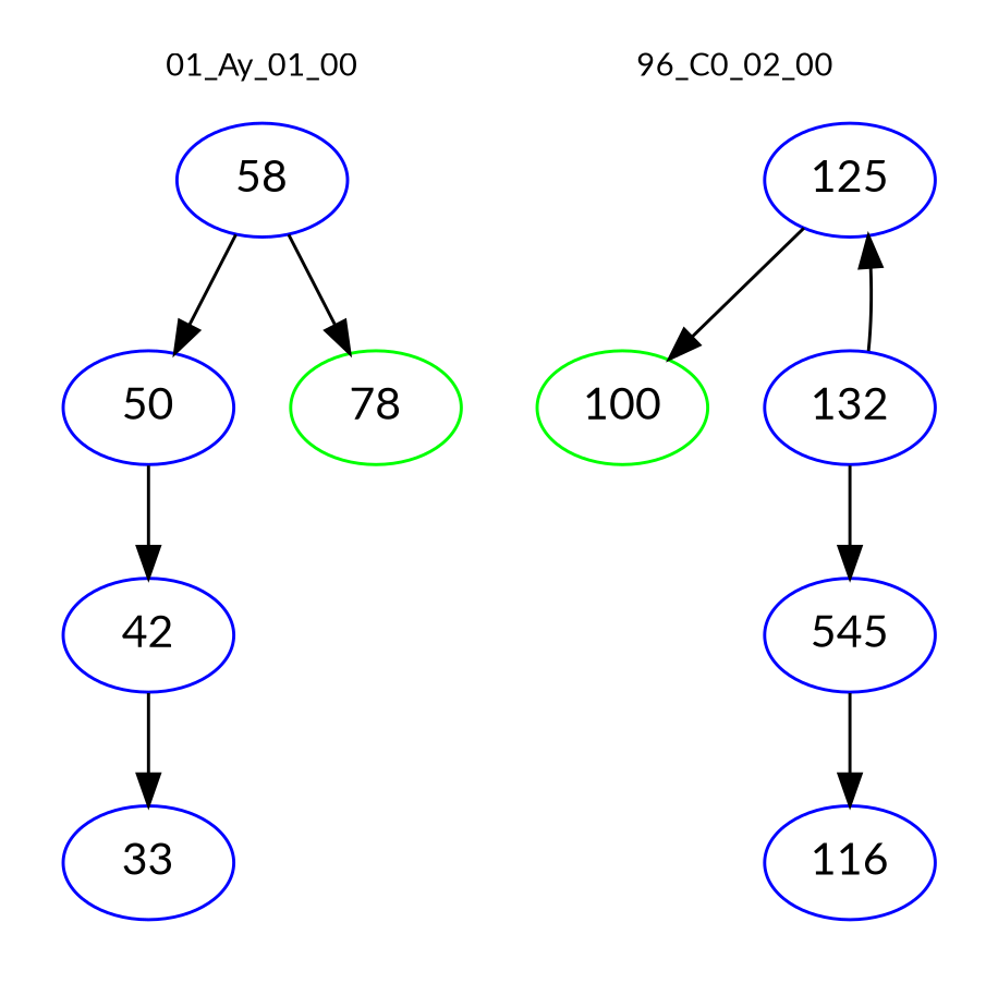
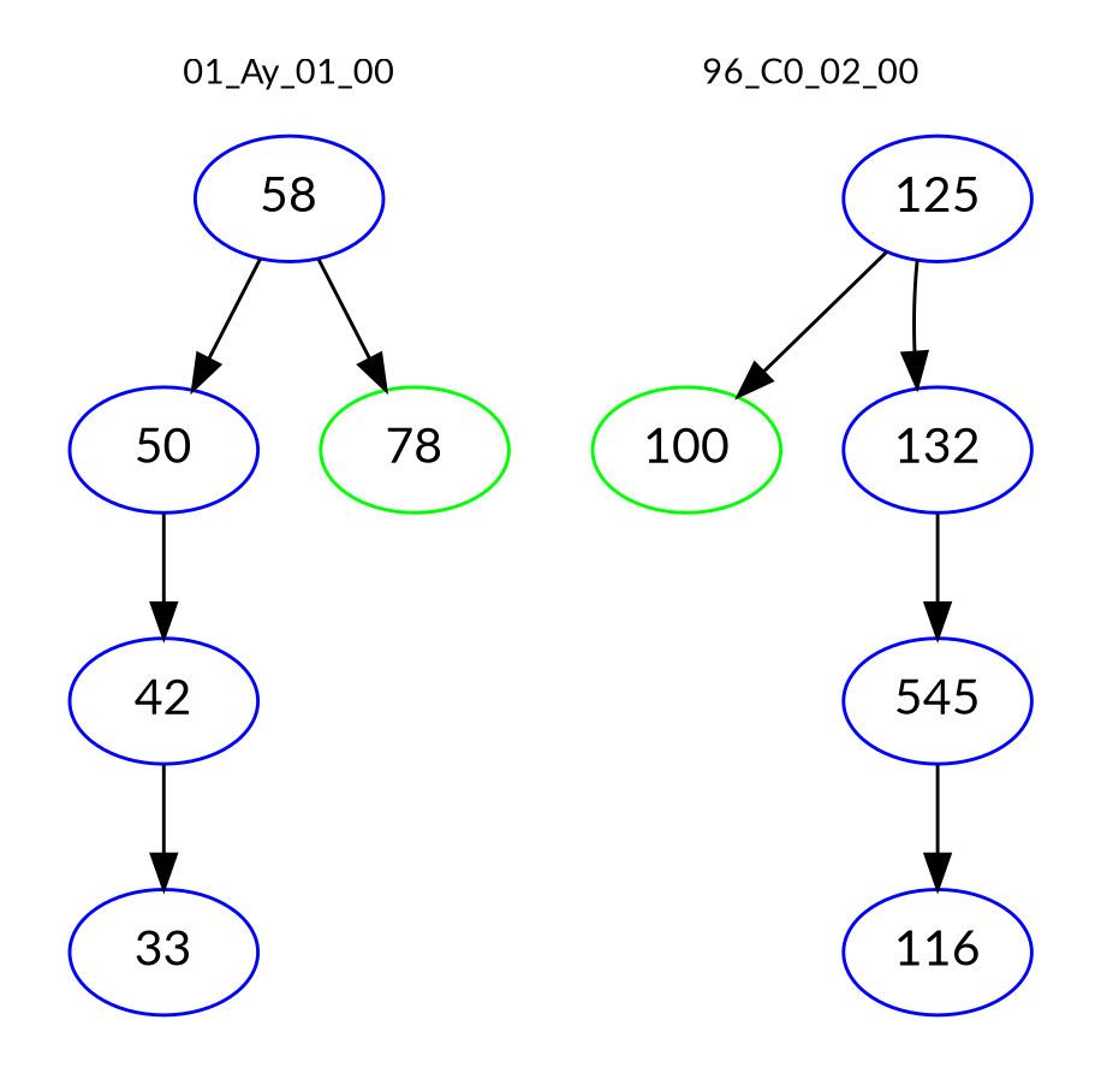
  digraph {
    fontname=Lato
    node [color=blue fontname=Lato]
    edge [color=black fontname=Lato]
    n1 [label=58]
    n2 [label=50]
    n3 [color=green label=78]
    n4 [label=42]
    n5 [label=33]
    n6 [label=125]
    n7 [color=green label=100]
    n8 [label=132]
    n9 [label=545]
    n10 [label=116]
    subgraph cluster_1 {
      color=white
      fontsize=10
      label="01_Ay_01_00"
      n1
      n2
      n3
      n4
      n5
    }
    subgraph cluster_2 {
      color=white
      fontsize=10
      label="96_C0_02_00"
      n6
      n7
      n8
      n9
      n10
    }
    n1 -> n2
    n1 -> n3
    n2 -> n4
    n4 -> n5
    n6 -> n7
-   n8 -> n6
+   n6 -> n8
    n8 -> n9
    n9 -> n10
  }
